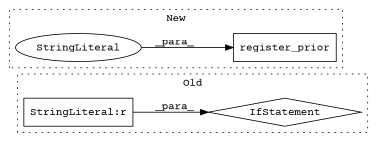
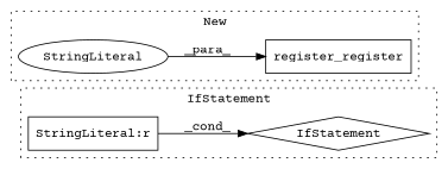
  digraph {
    fontname="Courier Prime"
    rankdir=LR
    node [fontname="Courier Prime" shape=box]
    edge [fontname="Courier Prime"]
    n1 [a=25 l="4,2" label=IfStatement s="495,519" shape=diamond]
    n2 [a=27 l=4 label="StringLiteral:r" s=511]
-   n3 [a=32 l="15,1" label=register_prior s="6204,6285"]
+   n3 [a=32 l="15,1" label=register_register s="6204,6285"]
    n4 [a=45 l=31 label=StringLiteral s=6219 shape=ellipse]
    subgraph cluster_1 {
-     label=Old
+     label=IfStatement
      style=dotted
      n1
      n2
    }
    subgraph cluster_2 {
      label=New
      style=dotted
      n3
      n4
    }
-   n2 -> n1 [label=_para_]
+   n2 -> n1 [label=_cond_]
    n4 -> n3 [label=_para_]
  }
